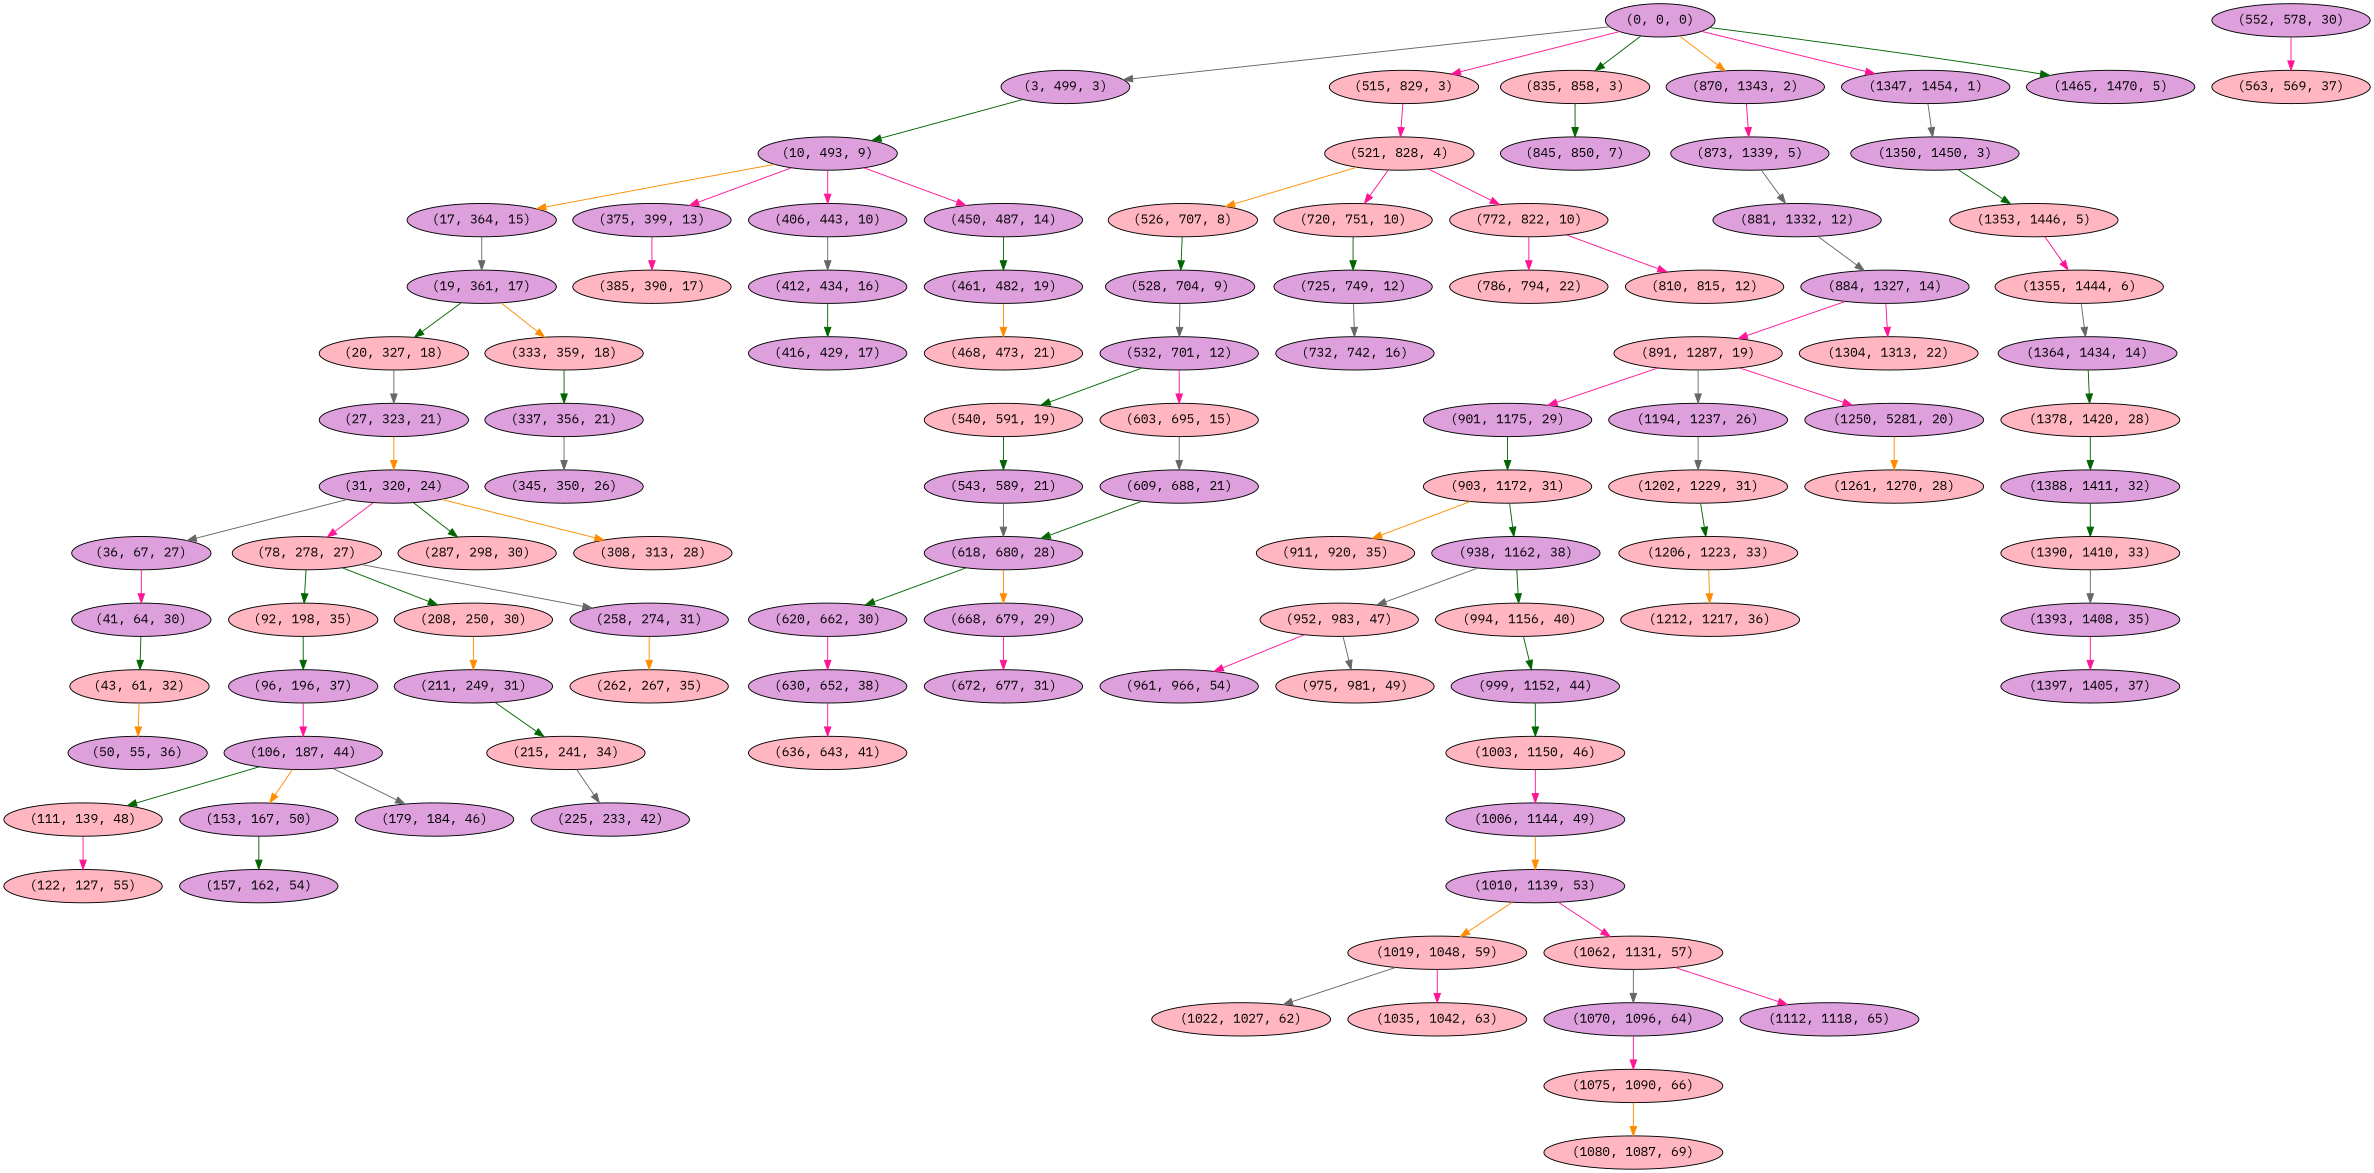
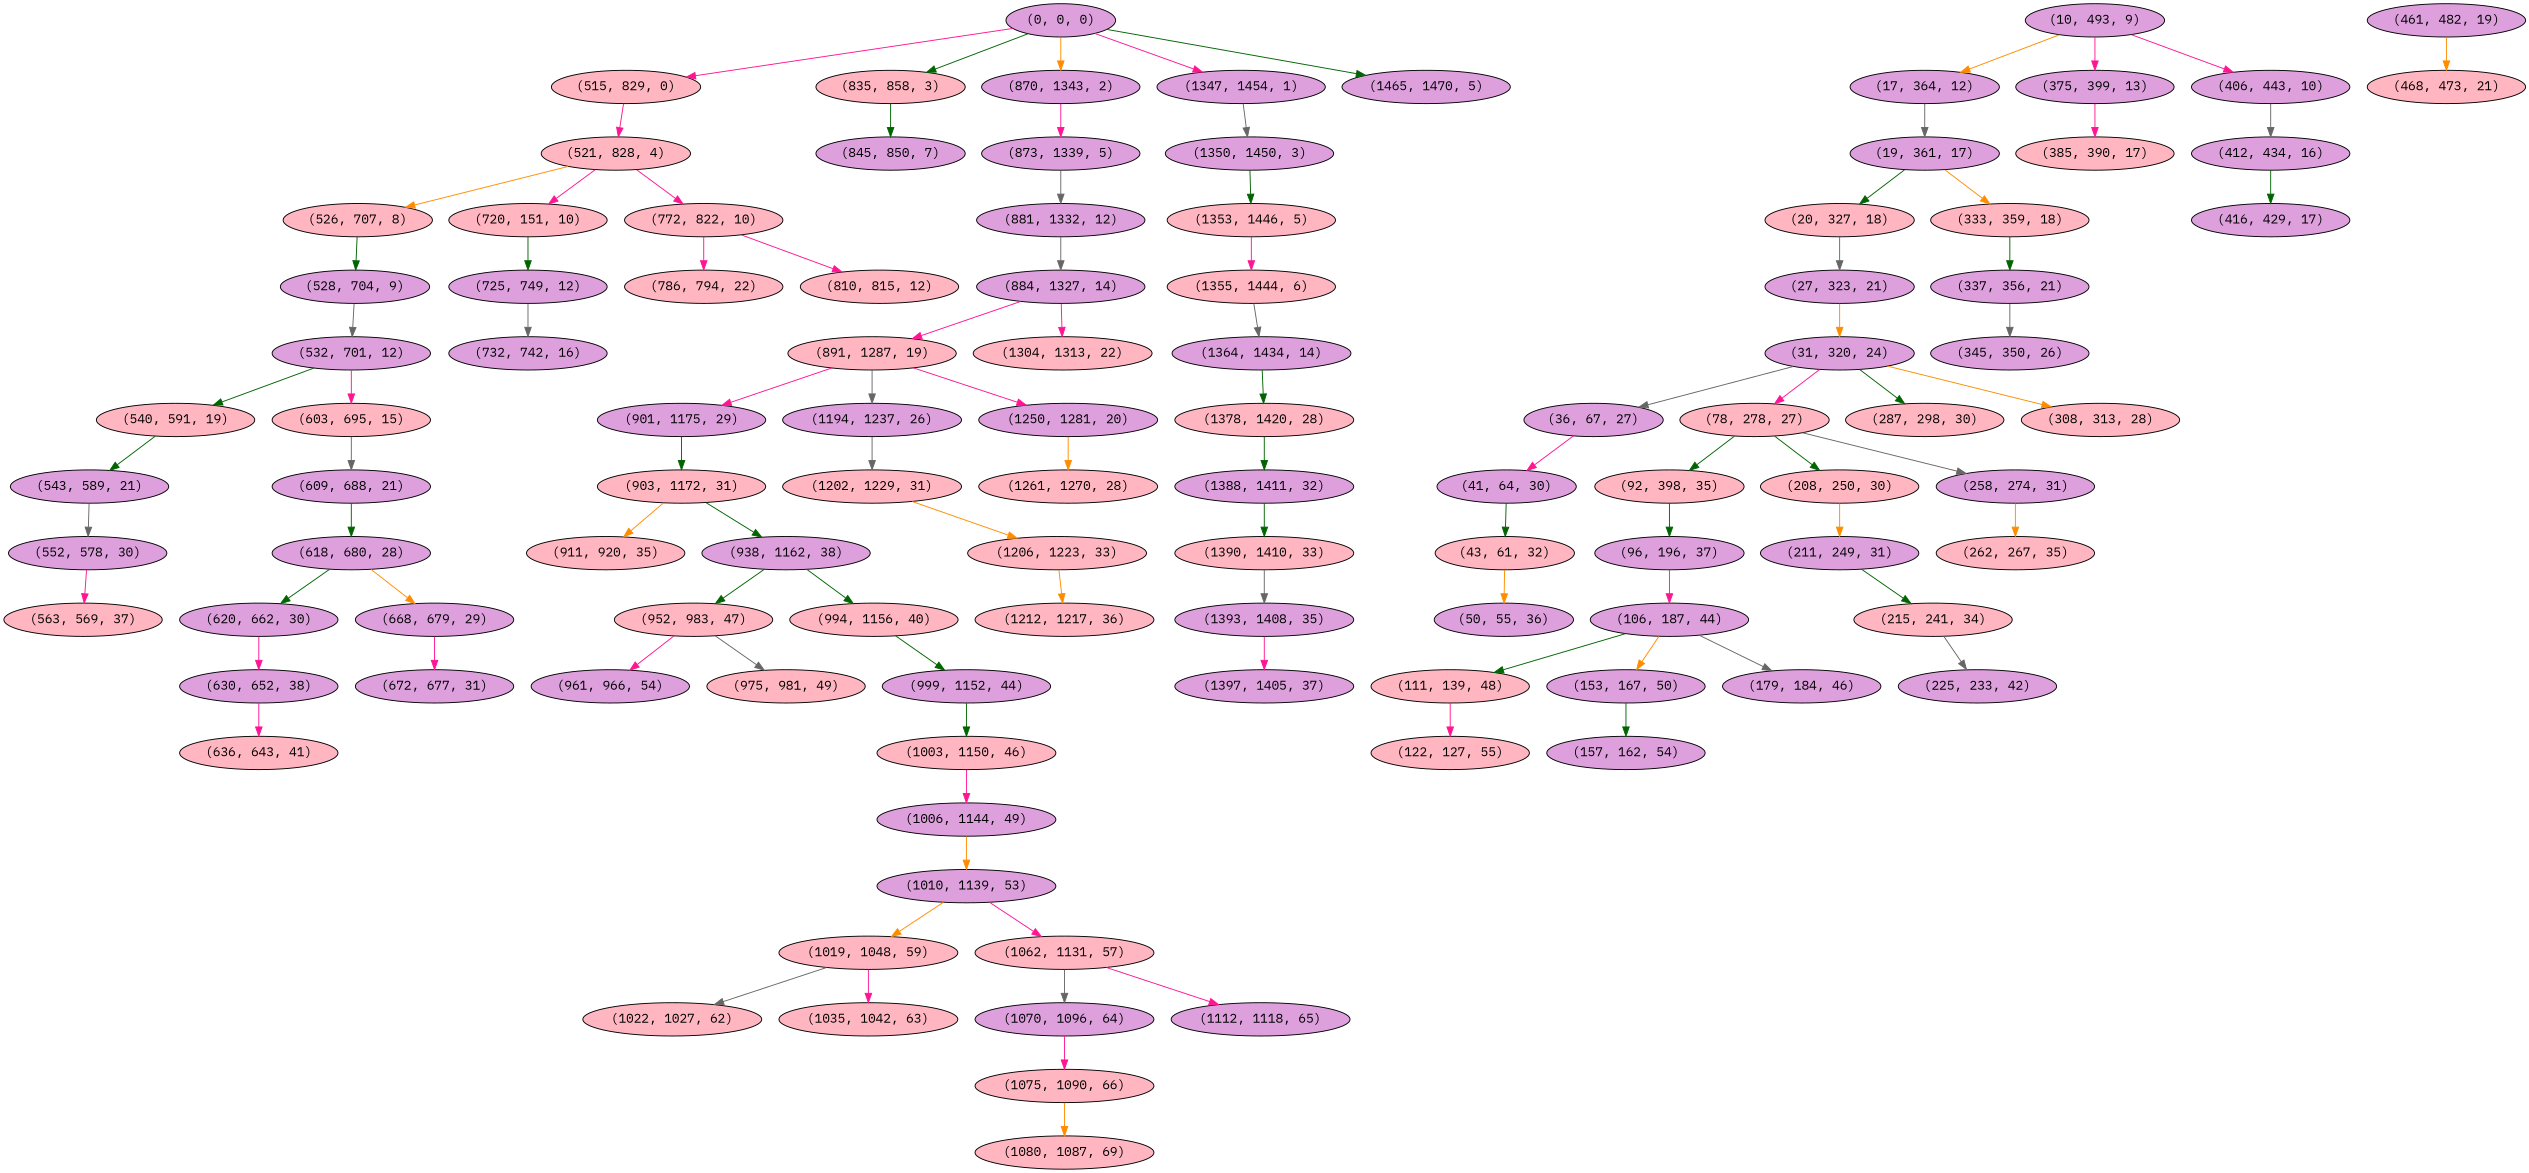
  digraph {
    fontname="IBM Plex Mono"
    node [fillcolor=plum fontname="IBM Plex Mono" style=filled]
    edge [color=deeppink fontname="IBM Plex Mono"]
    "(0, 0, 0)"
-   "(3, 499, 3)"
-   "(515, 829, 3)" [fillcolor=lightpink]
+   "(515, 829, 3)" [fillcolor=lightpink label="(515, 829, 0)"]
    "(835, 858, 3)" [fillcolor=lightpink]
    "(870, 1343, 2)"
    "(1347, 1454, 1)"
    "(1465, 1470, 5)"
    "(10, 493, 9)"
    "(521, 828, 4)" [fillcolor=lightpink]
    "(845, 850, 7)"
    "(873, 1339, 5)"
    "(1350, 1450, 3)"
-   "(17, 364, 15)"
+   "(17, 364, 15)" [label="(17, 364, 12)"]
    "(375, 399, 13)"
    "(406, 443, 10)"
-   "(450, 487, 14)"
    "(19, 361, 17)"
    "(385, 390, 17)" [fillcolor=lightpink]
    "(412, 434, 16)"
    "(461, 482, 19)"
    "(20, 327, 18)" [fillcolor=lightpink]
    "(333, 359, 18)" [fillcolor=lightpink]
    "(27, 323, 21)"
    "(337, 356, 21)"
    "(31, 320, 24)"
    "(36, 67, 27)"
    "(78, 278, 27)" [fillcolor=lightpink]
    "(287, 298, 30)" [fillcolor=lightpink]
    "(308, 313, 28)" [fillcolor=lightpink]
    "(41, 64, 30)"
-   "(92, 198, 35)" [fillcolor=lightpink]
+   "(92, 198, 35)" [fillcolor=lightpink label="(92, 398, 35)"]
    "(208, 250, 30)" [fillcolor=lightpink]
    "(258, 274, 31)"
    "(43, 61, 32)" [fillcolor=lightpink]
    "(50, 55, 36)"
    "(96, 196, 37)"
    "(211, 249, 31)"
    "(262, 267, 35)" [fillcolor=lightpink]
    "(106, 187, 44)"
    "(111, 139, 48)" [fillcolor=lightpink]
    "(153, 167, 50)"
    "(179, 184, 46)"
    "(122, 127, 55)" [fillcolor=lightpink]
    "(157, 162, 54)"
    "(215, 241, 34)" [fillcolor=lightpink]
    "(225, 233, 42)"
    "(345, 350, 26)"
    "(416, 429, 17)"
    "(468, 473, 21)" [fillcolor=lightpink]
    "(526, 707, 8)" [fillcolor=lightpink]
-   "(720, 751, 10)" [fillcolor=lightpink]
+   "(720, 751, 10)" [fillcolor=lightpink label="(720, 151, 10)"]
    "(772, 822, 10)" [fillcolor=lightpink]
    "(528, 704, 9)"
    "(725, 749, 12)"
    "(786, 794, 22)" [fillcolor=lightpink]
    "(810, 815, 12)" [fillcolor=lightpink]
    "(532, 701, 12)"
    "(540, 591, 19)" [fillcolor=lightpink]
    "(603, 695, 15)" [fillcolor=lightpink]
    "(543, 589, 21)"
    "(609, 688, 21)"
    "(552, 578, 30)"
    "(563, 569, 37)" [fillcolor=lightpink]
    "(618, 680, 28)"
    "(620, 662, 30)"
    "(668, 679, 29)"
    "(630, 652, 38)"
    "(672, 677, 31)"
    "(636, 643, 41)" [fillcolor=lightpink]
    "(732, 742, 16)"
    "(881, 1332, 12)"
    "(884, 1327, 14)"
    "(891, 1287, 19)" [fillcolor=lightpink]
    "(1304, 1313, 22)" [fillcolor=lightpink]
    "(901, 1175, 29)"
    "(1194, 1237, 26)"
-   "(1250, 1281, 20)" [label="(1250, 5281, 20)"]
+   "(1250, 1281, 20)"
    "(903, 1172, 31)" [fillcolor=lightpink]
    "(1202, 1229, 31)" [fillcolor=lightpink]
    "(1261, 1270, 28)" [fillcolor=lightpink]
    "(911, 920, 35)" [fillcolor=lightpink]
    "(938, 1162, 38)"
    "(952, 983, 47)" [fillcolor=lightpink]
    "(994, 1156, 40)" [fillcolor=lightpink]
    "(961, 966, 54)"
    "(975, 981, 49)" [fillcolor=lightpink]
    "(999, 1152, 44)"
    "(1003, 1150, 46)" [fillcolor=lightpink]
    "(1006, 1144, 49)"
    "(1010, 1139, 53)"
    "(1019, 1048, 59)" [fillcolor=lightpink]
    "(1062, 1131, 57)" [fillcolor=lightpink]
    "(1022, 1027, 62)" [fillcolor=lightpink]
    "(1035, 1042, 63)" [fillcolor=lightpink]
    "(1070, 1096, 64)"
    "(1112, 1118, 65)"
    "(1075, 1090, 66)" [fillcolor=lightpink]
    "(1080, 1087, 69)" [fillcolor=lightpink]
    "(1206, 1223, 33)" [fillcolor=lightpink]
    "(1212, 1217, 36)" [fillcolor=lightpink]
    "(1353, 1446, 5)" [fillcolor=lightpink]
    "(1355, 1444, 6)" [fillcolor=lightpink]
    "(1364, 1434, 14)"
    n104 [fillcolor=lightpink label="(1378, 1420, 28)"]
    "(1388, 1411, 32)"
    "(1390, 1410, 33)" [fillcolor=lightpink]
    "(1393, 1408, 35)"
    "(1397, 1405, 37)"
-   "(0, 0, 0)" -> "(3, 499, 3)" [color=gray40]
    "(0, 0, 0)" -> "(515, 829, 3)"
    "(0, 0, 0)" -> "(835, 858, 3)" [color=darkgreen]
    "(0, 0, 0)" -> "(870, 1343, 2)" [color=darkorange]
    "(0, 0, 0)" -> "(1347, 1454, 1)"
    "(0, 0, 0)" -> "(1465, 1470, 5)" [color=darkgreen]
-   "(3, 499, 3)" -> "(10, 493, 9)" [color=darkgreen]
    "(515, 829, 3)" -> "(521, 828, 4)"
    "(835, 858, 3)" -> "(845, 850, 7)" [color=darkgreen]
    "(870, 1343, 2)" -> "(873, 1339, 5)"
    "(1347, 1454, 1)" -> "(1350, 1450, 3)" [color=gray40]
    "(10, 493, 9)" -> "(17, 364, 15)" [color=darkorange]
    "(10, 493, 9)" -> "(375, 399, 13)"
    "(10, 493, 9)" -> "(406, 443, 10)"
-   "(10, 493, 9)" -> "(450, 487, 14)"
    "(521, 828, 4)" -> "(526, 707, 8)" [color=darkorange]
    "(521, 828, 4)" -> "(720, 751, 10)"
    "(521, 828, 4)" -> "(772, 822, 10)"
    "(873, 1339, 5)" -> "(881, 1332, 12)" [color=gray40]
    "(1350, 1450, 3)" -> "(1353, 1446, 5)" [color=darkgreen]
    "(17, 364, 15)" -> "(19, 361, 17)" [color=gray40]
    "(375, 399, 13)" -> "(385, 390, 17)"
    "(406, 443, 10)" -> "(412, 434, 16)" [color=gray40]
-   "(450, 487, 14)" -> "(461, 482, 19)" [color=darkgreen]
    "(19, 361, 17)" -> "(20, 327, 18)" [color=darkgreen]
    "(19, 361, 17)" -> "(333, 359, 18)" [color=darkorange]
    "(412, 434, 16)" -> "(416, 429, 17)" [color=darkgreen]
    "(461, 482, 19)" -> "(468, 473, 21)" [color=darkorange]
    "(20, 327, 18)" -> "(27, 323, 21)" [color=gray40]
    "(333, 359, 18)" -> "(337, 356, 21)" [color=darkgreen]
    "(27, 323, 21)" -> "(31, 320, 24)" [color=darkorange]
    "(337, 356, 21)" -> "(345, 350, 26)" [color=gray40]
    "(31, 320, 24)" -> "(36, 67, 27)" [color=gray40]
    "(31, 320, 24)" -> "(78, 278, 27)"
    "(31, 320, 24)" -> "(287, 298, 30)" [color=darkgreen]
    "(31, 320, 24)" -> "(308, 313, 28)" [color=darkorange]
    "(36, 67, 27)" -> "(41, 64, 30)"
    "(78, 278, 27)" -> "(92, 198, 35)" [color=darkgreen]
    "(78, 278, 27)" -> "(208, 250, 30)" [color=darkgreen]
    "(78, 278, 27)" -> "(258, 274, 31)" [color=gray40]
    "(41, 64, 30)" -> "(43, 61, 32)" [color=darkgreen]
    "(92, 198, 35)" -> "(96, 196, 37)" [color=darkgreen]
    "(208, 250, 30)" -> "(211, 249, 31)" [color=darkorange]
    "(258, 274, 31)" -> "(262, 267, 35)" [color=darkorange]
    "(43, 61, 32)" -> "(50, 55, 36)" [color=darkorange]
    "(96, 196, 37)" -> "(106, 187, 44)"
    "(211, 249, 31)" -> "(215, 241, 34)" [color=darkgreen]
    "(106, 187, 44)" -> "(111, 139, 48)" [color=darkgreen]
    "(106, 187, 44)" -> "(153, 167, 50)" [color=darkorange]
    "(106, 187, 44)" -> "(179, 184, 46)" [color=gray40]
    "(111, 139, 48)" -> "(122, 127, 55)"
    "(153, 167, 50)" -> "(157, 162, 54)" [color=darkgreen]
    "(215, 241, 34)" -> "(225, 233, 42)" [color=gray40]
    "(526, 707, 8)" -> "(528, 704, 9)" [color=darkgreen]
    "(720, 751, 10)" -> "(725, 749, 12)" [color=darkgreen]
    "(772, 822, 10)" -> "(786, 794, 22)"
    "(772, 822, 10)" -> "(810, 815, 12)"
    "(528, 704, 9)" -> "(532, 701, 12)" [color=gray40]
    "(725, 749, 12)" -> "(732, 742, 16)" [color=gray40]
    "(532, 701, 12)" -> "(540, 591, 19)" [color=darkgreen]
    "(532, 701, 12)" -> "(603, 695, 15)"
    "(540, 591, 19)" -> "(543, 589, 21)" [color=darkgreen]
    "(603, 695, 15)" -> "(609, 688, 21)" [color=gray40]
-   "(543, 589, 21)" -> "(618, 680, 28)" [color=gray40]
+   "(543, 589, 21)" -> "(552, 578, 30)" [color=gray40]
    "(609, 688, 21)" -> "(618, 680, 28)" [color=darkgreen]
    "(552, 578, 30)" -> "(563, 569, 37)"
    "(618, 680, 28)" -> "(620, 662, 30)" [color=darkgreen]
    "(618, 680, 28)" -> "(668, 679, 29)" [color=darkorange]
    "(620, 662, 30)" -> "(630, 652, 38)"
    "(668, 679, 29)" -> "(672, 677, 31)"
    "(630, 652, 38)" -> "(636, 643, 41)"
    "(881, 1332, 12)" -> "(884, 1327, 14)" [color=gray40]
    "(884, 1327, 14)" -> "(891, 1287, 19)"
    "(884, 1327, 14)" -> "(1304, 1313, 22)"
    "(891, 1287, 19)" -> "(901, 1175, 29)"
    "(891, 1287, 19)" -> "(1194, 1237, 26)" [color=gray40]
    "(891, 1287, 19)" -> "(1250, 1281, 20)"
    "(901, 1175, 29)" -> "(903, 1172, 31)" [color=darkgreen]
    "(1194, 1237, 26)" -> "(1202, 1229, 31)" [color=gray40]
    "(1250, 1281, 20)" -> "(1261, 1270, 28)" [color=darkorange]
    "(903, 1172, 31)" -> "(911, 920, 35)" [color=darkorange]
    "(903, 1172, 31)" -> "(938, 1162, 38)" [color=darkgreen]
-   "(1202, 1229, 31)" -> "(1206, 1223, 33)" [color=darkgreen]
-   "(938, 1162, 38)" -> "(952, 983, 47)" [color=gray40]
+   "(1202, 1229, 31)" -> "(1206, 1223, 33)" [color=darkorange]
+   "(938, 1162, 38)" -> "(952, 983, 47)" [color=darkgreen]
    "(938, 1162, 38)" -> "(994, 1156, 40)" [color=darkgreen]
    "(952, 983, 47)" -> "(961, 966, 54)"
    "(952, 983, 47)" -> "(975, 981, 49)" [color=gray40]
    "(994, 1156, 40)" -> "(999, 1152, 44)" [color=darkgreen]
    "(999, 1152, 44)" -> "(1003, 1150, 46)" [color=darkgreen]
    "(1003, 1150, 46)" -> "(1006, 1144, 49)"
    "(1006, 1144, 49)" -> "(1010, 1139, 53)" [color=darkorange]
    "(1010, 1139, 53)" -> "(1019, 1048, 59)" [color=darkorange]
    "(1010, 1139, 53)" -> "(1062, 1131, 57)"
    "(1019, 1048, 59)" -> "(1022, 1027, 62)" [color=gray40]
    "(1019, 1048, 59)" -> "(1035, 1042, 63)"
    "(1062, 1131, 57)" -> "(1070, 1096, 64)" [color=gray40]
    "(1062, 1131, 57)" -> "(1112, 1118, 65)"
    "(1070, 1096, 64)" -> "(1075, 1090, 66)"
    "(1075, 1090, 66)" -> "(1080, 1087, 69)" [color=darkorange]
    "(1206, 1223, 33)" -> "(1212, 1217, 36)" [color=darkorange]
    "(1353, 1446, 5)" -> "(1355, 1444, 6)"
    "(1355, 1444, 6)" -> "(1364, 1434, 14)" [color=gray40]
    "(1364, 1434, 14)" -> n104 [color=darkgreen]
    n104 -> "(1388, 1411, 32)" [color=darkgreen]
    "(1388, 1411, 32)" -> "(1390, 1410, 33)" [color=darkgreen]
    "(1390, 1410, 33)" -> "(1393, 1408, 35)" [color=gray40]
    "(1393, 1408, 35)" -> "(1397, 1405, 37)"
  }
